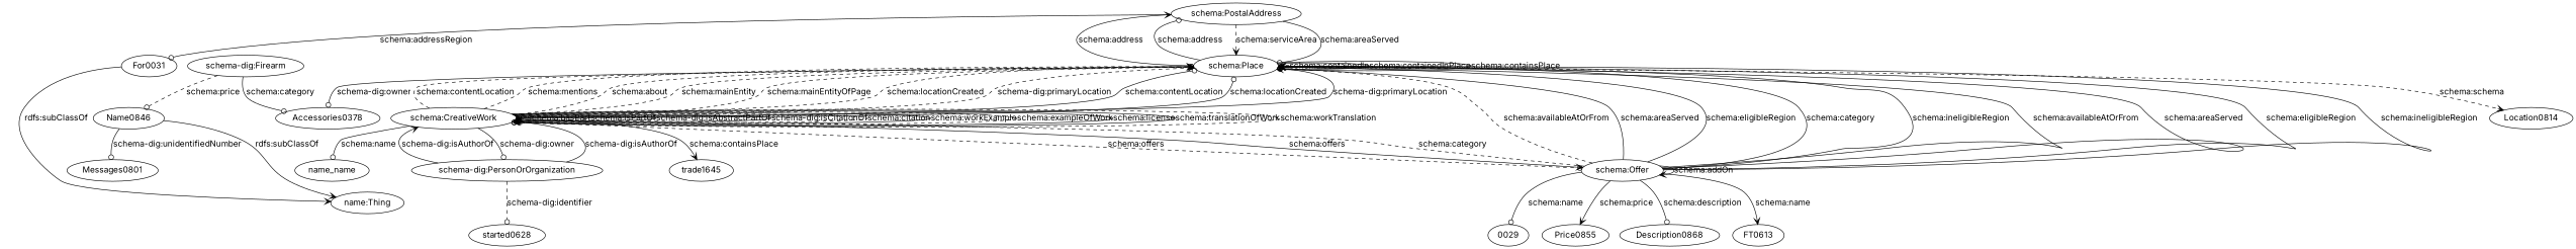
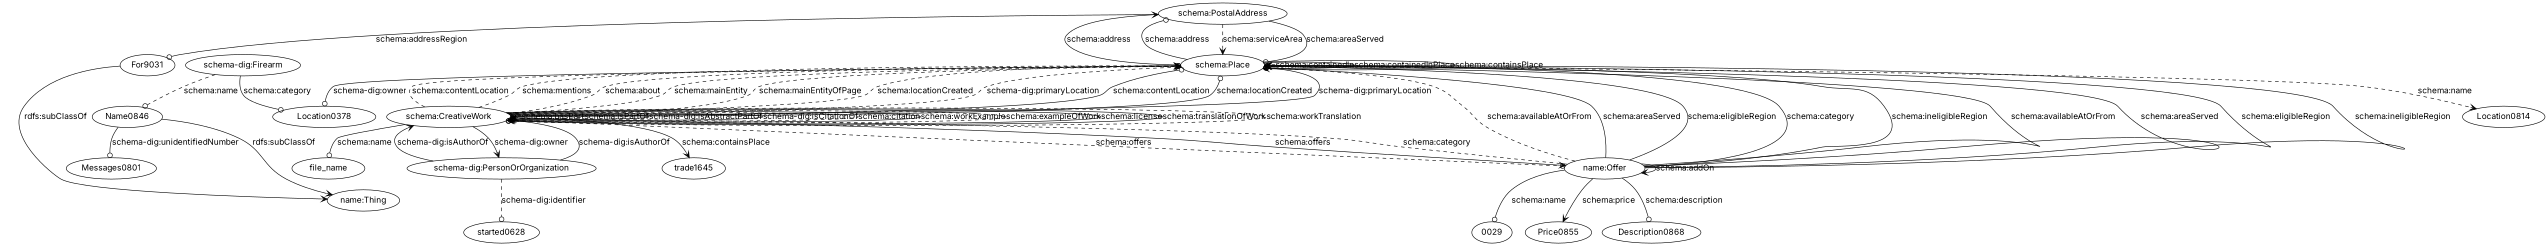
  digraph {
    fontname=Inter
    node [fontname=Inter type=attribute_name]
    edge [arrowhead=odot fontname=Inter style=solid type=direct_property_uri weight=1]
-   n1 [label=Accessories0378]
+   n1 [label=Location0378]
    n2 [label="schema-dig:Firearm" type=class_uri]
    n3 [label=Name0846]
    n4 [label="name:Thing" type=special]
    n5 [label=Messages0801]
    n6 [label=started0628]
    n7 [label="schema-dig:PersonOrOrganization" type=class_uri]
    n8 [label="schema:CreativeWork" type=class_uri]
    n9 [label=trade1645]
-   n10 [label=name_name]
-   n11 [label="schema:Offer" type=class_uri]
+   n10 [label=file_name]
+   n11 [label="name:Offer" type=class_uri]
    n12 [label="schema:Place" type=class_uri]
    n13 [label=Description0868]
-   n14 [label=FT0613]
    n15 [label=0029]
    n16 [label=Price0855]
    n17 [label=Location0814]
    n18 [label="schema:PostalAddress" type=class_uri]
-   n19 [label=For0031]
+   n19 [label=For9031]
    n2 -> n1 [label="schema:category" type=st_property_uri weight=""]
-   n2 -> n3 [label="schema:price" style=dashed type=st_property_uri weight=""]
+   n2 -> n3 [label="schema:name" style=dashed type=st_property_uri weight=""]
    n3 -> n4 [arrowhead=vee label="rdfs:subClassOf" type=inherited weight=0.3333333333333333]
    n3 -> n5 [label="schema-dig:unidentifiedNumber" type=st_property_uri weight=""]
    n7 -> n6 [label="schema-dig:identifier" style=dashed type=st_property_uri weight=""]
    n7 -> n8 [arrowhead=vee label="schema-dig:isAuthorOf"]
    n7 -> n8 [arrowhead=vee label="schema-dig:isAuthorOf" type=inherited weight=4]
-   n8 -> n7 [label="schema-dig:owner" type=inherited weight=4]
+   n8 -> n7 [arrowhead=vee label="schema-dig:owner" type=inherited weight=4]
    n8 -> n8 [arrowhead=vee label="schema:hasPart" style=dashed]
    n8 -> n8 [label="schema:isPartOf" style=dashed]
    n8 -> n8 [arrowhead=vee label="schema-dig:isAbstractPartOf"]
    n8 -> n8 [arrowhead=vee label="schema-dig:isCitationOf"]
    n8 -> n8 [arrowhead=vee label="schema:citation" style=dashed]
    n8 -> n8 [label="schema:workExample"]
    n8 -> n8 [arrowhead=vee label="schema:exampleOfWork" style=dashed]
    n8 -> n8 [arrowhead=vee label="schema:license"]
    n8 -> n8 [label="schema:translationOfWork"]
    n8 -> n8 [label="schema:workTranslation" style=dashed]
    n8 -> n9 [arrowhead=vee label="schema:containsPlace" type=st_property_uri weight=""]
    n8 -> n10 [label="schema:name" type=st_property_uri weight=""]
    n8 -> n11 [label="schema:offers" style=dashed]
    n8 -> n11 [arrowhead=vee label="schema:offers" type=inherited weight=4]
    n8 -> n12 [label="schema:locationCreated" style=dashed]
    n8 -> n12 [arrowhead=vee label="schema-dig:primaryLocation" style=dashed]
    n8 -> n12 [label="schema:contentLocation"]
    n8 -> n12 [label="schema:locationCreated" type=inherited weight=4]
    n8 -> n12 [label="schema-dig:primaryLocation" type=inherited weight=4]
    n8 -> n12 [arrowhead=vee label="schema:contentLocation" style=dashed type=inherited weight=4]
    n8 -> n12 [arrowhead=vee label="schema:mentions" style=dashed type=inherited weight=4]
    n8 -> n12 [label="schema:about" style=dashed type=inherited weight=4]
    n8 -> n12 [arrowhead=vee label="schema:mainEntity" style=dashed type=inherited weight=4]
    n11 -> n8 [label="schema:category" style=dashed type=inherited weight=4]
    n11 -> n11 [arrowhead=vee label="schema:addOn"]
    n11 -> n12 [label="schema:ineligibleRegion"]
    n11 -> n12 [arrowhead=vee label="schema:availableAtOrFrom"]
    n11 -> n12 [label="schema:areaServed"]
    n11 -> n12 [arrowhead=vee label="schema:eligibleRegion"]
    n11 -> n12 [arrowhead=vee label="schema:ineligibleRegion" type=inherited weight=4]
    n11 -> n12 [label="schema:availableAtOrFrom" style=dashed type=inherited weight=4]
    n11 -> n12 [label="schema:areaServed" type=inherited weight=4]
    n11 -> n12 [arrowhead=vee label="schema:eligibleRegion" type=inherited weight=4]
    n11 -> n12 [arrowhead=vee label="schema:category" type=inherited weight=4]
    n11 -> n13 [label="schema:description" type=st_property_uri weight=""]
-   n11 -> n14 [arrowhead=vee label="schema:name" type=st_property_uri weight=""]
    n11 -> n15 [label="schema:name" type=st_property_uri weight=""]
    n11 -> n16 [arrowhead=vee label="schema:price" type=st_property_uri weight=""]
    n12 -> n1 [label="schema-dig:owner" type=inherited weight=4]
    n12 -> n8 [label="schema:mainEntityOfPage" style=dashed type=inherited weight=4]
    n12 -> n12 [arrowhead=vee label="schema:containedIn" style=dashed]
    n12 -> n12 [label="schema:containedInPlace"]
    n12 -> n12 [arrowhead=vee label="schema:containsPlace"]
-   n12 -> n17 [arrowhead=vee label="schema:schema" style=dashed type=st_property_uri weight=""]
+   n12 -> n17 [arrowhead=vee label="schema:name" style=dashed type=st_property_uri weight=""]
    n12 -> n18 [arrowhead=vee label="schema:address"]
    n12 -> n18 [label="schema:address" type=inherited weight=4]
    n18 -> n12 [arrowhead=vee label="schema:serviceArea" style=dashed type=inherited weight=4]
    n18 -> n12 [label="schema:areaServed" type=inherited weight=4]
    n18 -> n19 [label="schema:addressRegion" type=st_property_uri weight=""]
    n19 -> n4 [arrowhead=vee label="rdfs:subClassOf" type=inherited weight=0.3333333333333333]
  }
